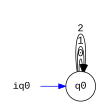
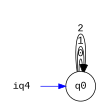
  digraph {
    fontsize=8
    rankdir=LR
    fontname="Liberation Mono"
    node [color=black fontname="Liberation Mono"]
    edge [fontname="Liberation Mono"]
    q0 [shape=circle]
-   iq0 [shape=plaintext]
+   iq0 [label=iq4 shape=plaintext]
    q0 -> q0 [label=0]
    q0 -> q0 [label=1]
    q0 -> q0 [label=2]
    iq0 -> q0 [color=blue]
  }
